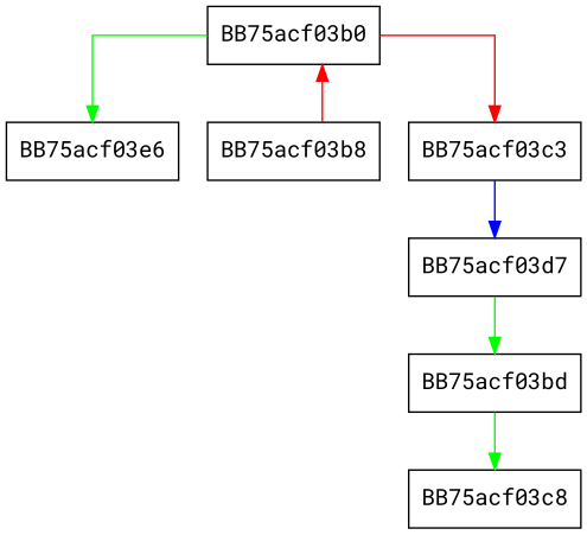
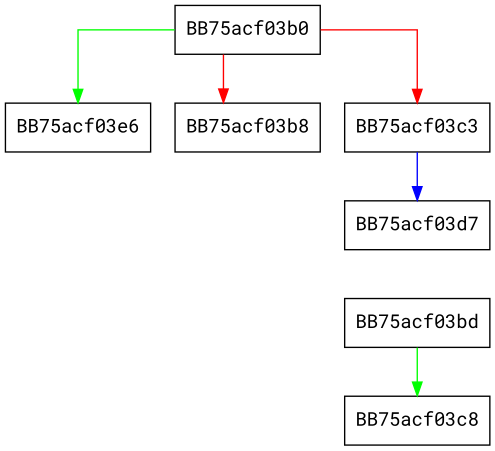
  digraph {
    fontname="Roboto Mono"
    splines=ortho
    node [fontname="Roboto Mono" shape=box]
    edge [color=green fontname="Roboto Mono"]
    BB75acf03b0
    BB75acf03e6
    BB75acf03b8
    BB75acf03c3
    BB75acf03bd
    BB75acf03c8
    BB75acf03d7
    BB75acf03b0 -> BB75acf03e6
-   BB75acf03b8 -> BB75acf03b0 [color=red]
+   BB75acf03b0 -> BB75acf03b8 [color=red]
    BB75acf03b0 -> BB75acf03c3 [color=red]
    BB75acf03c3 -> BB75acf03d7 [color=blue]
    BB75acf03bd -> BB75acf03c8
-   BB75acf03d7 -> BB75acf03bd
  }
